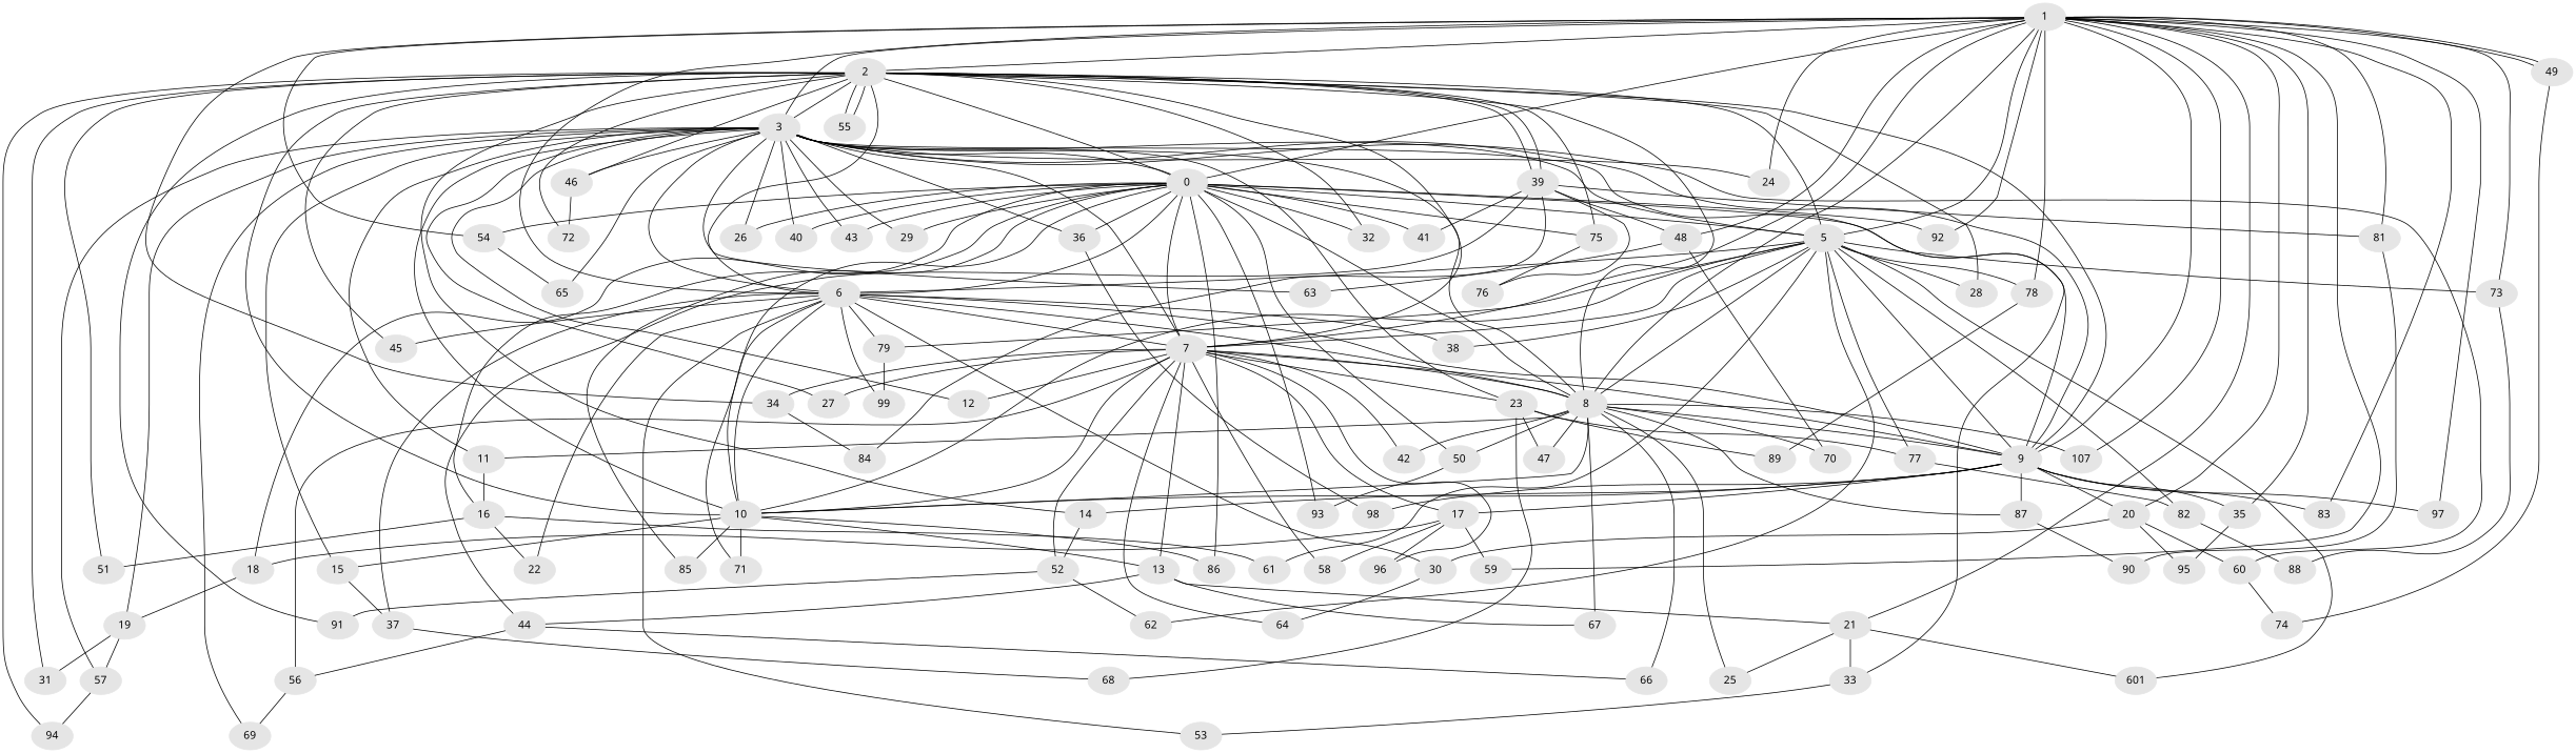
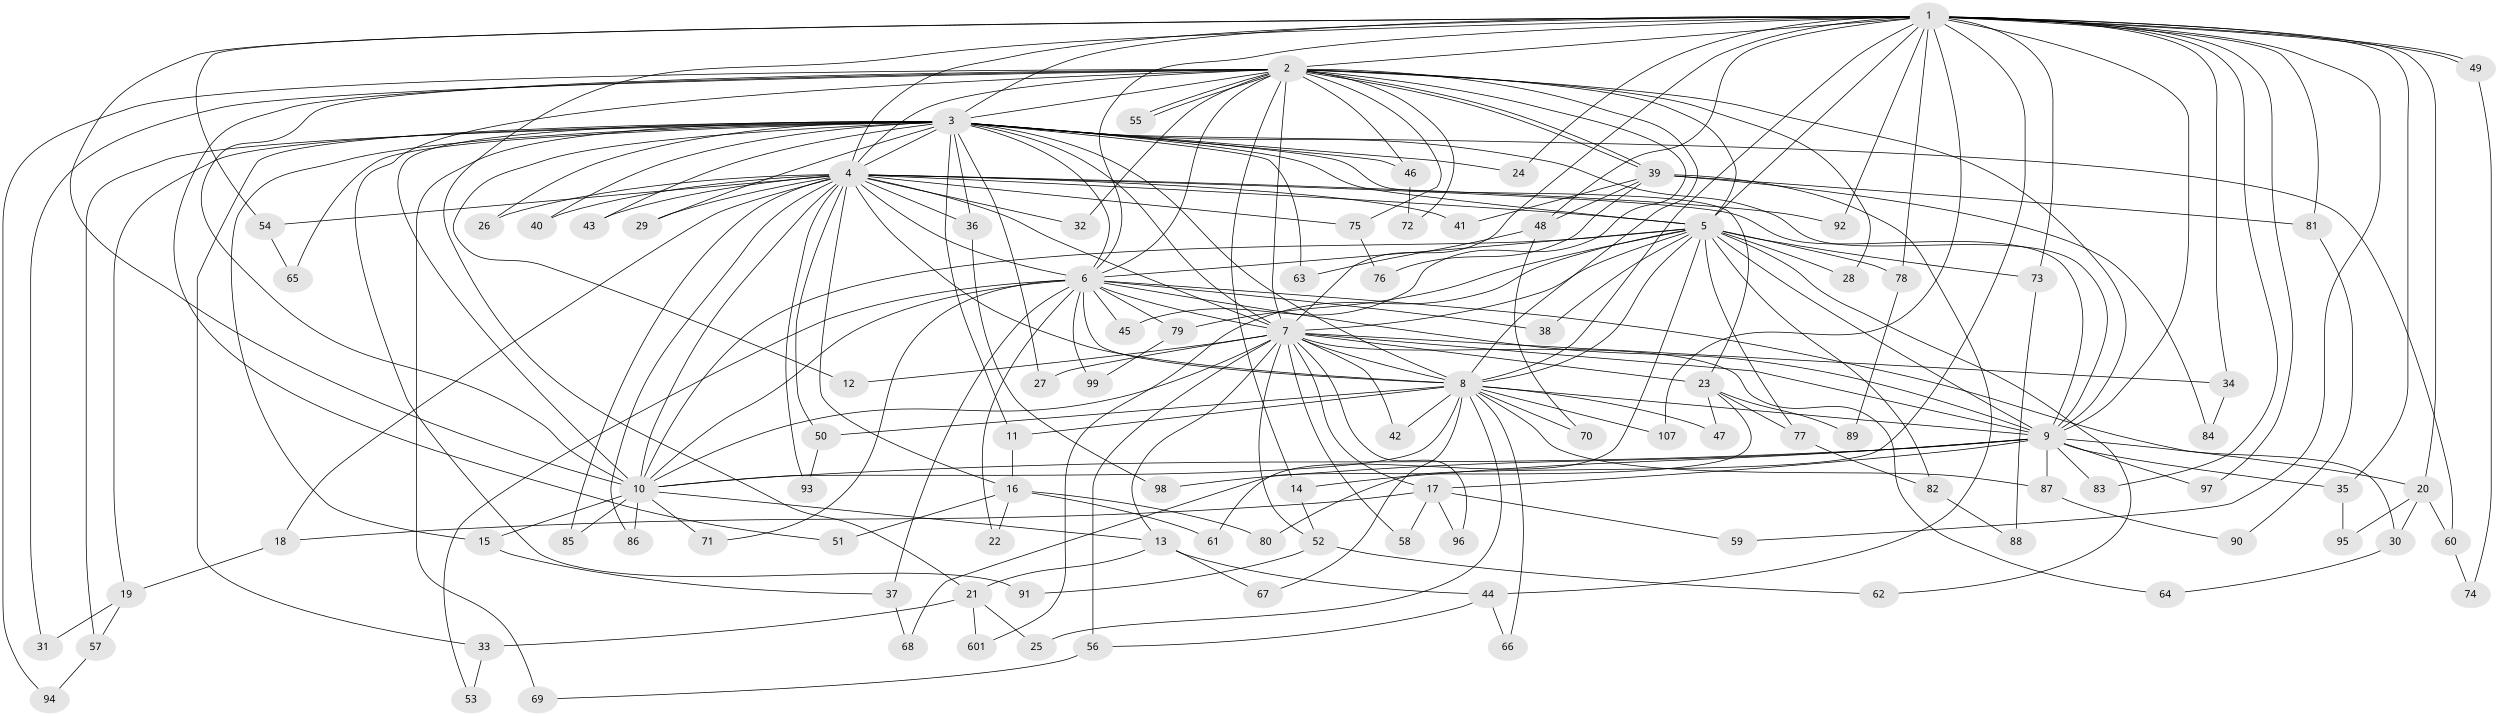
  graph {
    fontname="Noto Sans"
    node [color=gray90 fontname="Noto Sans" style=filled]
    edge [fontname="Noto Sans"]
    1
    2
    3
-   4 [label=0]
+   4
    5
    6
    7
    8
    9
    10
    20
    21
    24
    34
    35
    48
    49
    54
    59
    73
    78
+   80
    81
    83
    92
    97
    n27 [label=107]
    14
    28
    31
    32
    39
    45
    46
    51
    55
    72
    75
    91
    94
    11
    12
    15
    19
    23
    26
    27
    29
    33
    36
    40
    43
    57
    60
    63
    65
    69
    16
    18
    41
    50
    85
    86
    93
    38
    61
    62
    77
    79
    82
    n71 [label=601]
    22
    30
    37
    53
    71
    99
    13
    17
    42
    52
    56
    58
    64
    96
    25
    47
    66
    67
    70
    87
    98
    95
    84
    74
    88
    89
    90
    44
    76
    68
    1 -- 2
    1 -- 3
    1 -- 4
    1 -- 5
    1 -- 6
    1 -- 7
    1 -- 8
    1 -- 9
+   1 -- 10
    1 -- 20
    1 -- 21
    1 -- 24
    1 -- 34
    1 -- 35
    1 -- 48
    1 -- 49
    1 -- 49
    1 -- 54
    1 -- 59
    1 -- 73
    1 -- 78
+   1 -- 80
    1 -- 81
    1 -- 83
    1 -- 92
    1 -- 97
    1 -- n27
    2 -- 3
    2 -- 4
    2 -- 5
    2 -- 6
    2 -- 7
    2 -- 8
    2 -- 9
    2 -- 10
    2 -- 14
    2 -- 28
    2 -- 31
    2 -- 32
    2 -- 39
    2 -- 39
    2 -- 45
    2 -- 46
    2 -- 51
    2 -- 55
    2 -- 55
    2 -- 72
    2 -- 75
    2 -- 91
    2 -- 94
    3 -- 4
    3 -- 5
    3 -- 6
    3 -- 7
    3 -- 8
    3 -- 9
    3 -- 10
    3 -- 24
    3 -- 46
    3 -- 11
    3 -- 12
    3 -- 15
    3 -- 19
    3 -- 23
    3 -- 26
    3 -- 27
    3 -- 29
    3 -- 33
    3 -- 36
    3 -- 40
    3 -- 43
    3 -- 57
    3 -- 60
    3 -- 63
    3 -- 65
    3 -- 69
    4 -- 5
    4 -- 6
    4 -- 7
    4 -- 8
    4 -- 9
    4 -- 10
    4 -- 54
    4 -- 92
    4 -- 32
    4 -- 75
    4 -- 26
    4 -- 29
    4 -- 36
    4 -- 40
    4 -- 43
    4 -- 16
    4 -- 18
    4 -- 41
    4 -- 50
    4 -- 85
    4 -- 86
    4 -- 93
    5 -- 6
    5 -- 7
    5 -- 8
    5 -- 9
    5 -- 10
    5 -- 73
    5 -- 78
    5 -- 28
    5 -- 38
    5 -- 61
    5 -- 62
    5 -- 77
    5 -- 79
    5 -- 82
    5 -- n71
    6 -- 7
    6 -- 8
    6 -- 9
    6 -- 10
    6 -- 45
    6 -- 38
    6 -- 79
    6 -- 22
    6 -- 30
    6 -- 37
    6 -- 53
    6 -- 71
    6 -- 99
    7 -- 8
    7 -- 9
    7 -- 10
    7 -- 34
    7 -- 12
    7 -- 23
    7 -- 27
    7 -- 13
    7 -- 17
    7 -- 42
    7 -- 52
    7 -- 56
    7 -- 58
    7 -- 64
    7 -- 96
    8 -- 9
    8 -- 10
    8 -- n27
    8 -- 11
    8 -- 50
    8 -- 42
    8 -- 25
    8 -- 47
    8 -- 66
    8 -- 67
    8 -- 70
    8 -- 87
    9 -- 10
    9 -- 20
    9 -- 35
    9 -- 83
    9 -- 97
    9 -- 14
    9 -- 17
    9 -- 87
    9 -- 98
    10 -- 15
    10 -- 85
    10 -- 86
    10 -- 71
    10 -- 13
    20 -- 60
    20 -- 30
    20 -- 95
    21 -- 33
    21 -- n71
    21 -- 25
    34 -- 84
    35 -- 95
    48 -- 63
    48 -- 70
    49 -- 74
    54 -- 65
    73 -- 88
    78 -- 89
    81 -- 90
    14 -- 52
    39 -- 48
    39 -- 81
    39 -- 41
    39 -- 84
    39 -- 44
    39 -- 76
    46 -- 72
    75 -- 76
    11 -- 16
    15 -- 37
    19 -- 31
    19 -- 57
    23 -- 77
    23 -- 47
    23 -- 89
    23 -- 68
    33 -- 53
    36 -- 98
    57 -- 94
    60 -- 74
+   16 -- 80
    16 -- 51
    16 -- 61
    16 -- 22
    18 -- 19
    50 -- 93
    77 -- 82
    79 -- 99
    82 -- 88
    30 -- 64
    37 -- 68
    13 -- 21
    13 -- 67
    13 -- 44
    17 -- 59
    17 -- 18
    17 -- 58
    17 -- 96
    52 -- 91
    52 -- 62
    56 -- 69
    87 -- 90
    44 -- 56
    44 -- 66
  }
